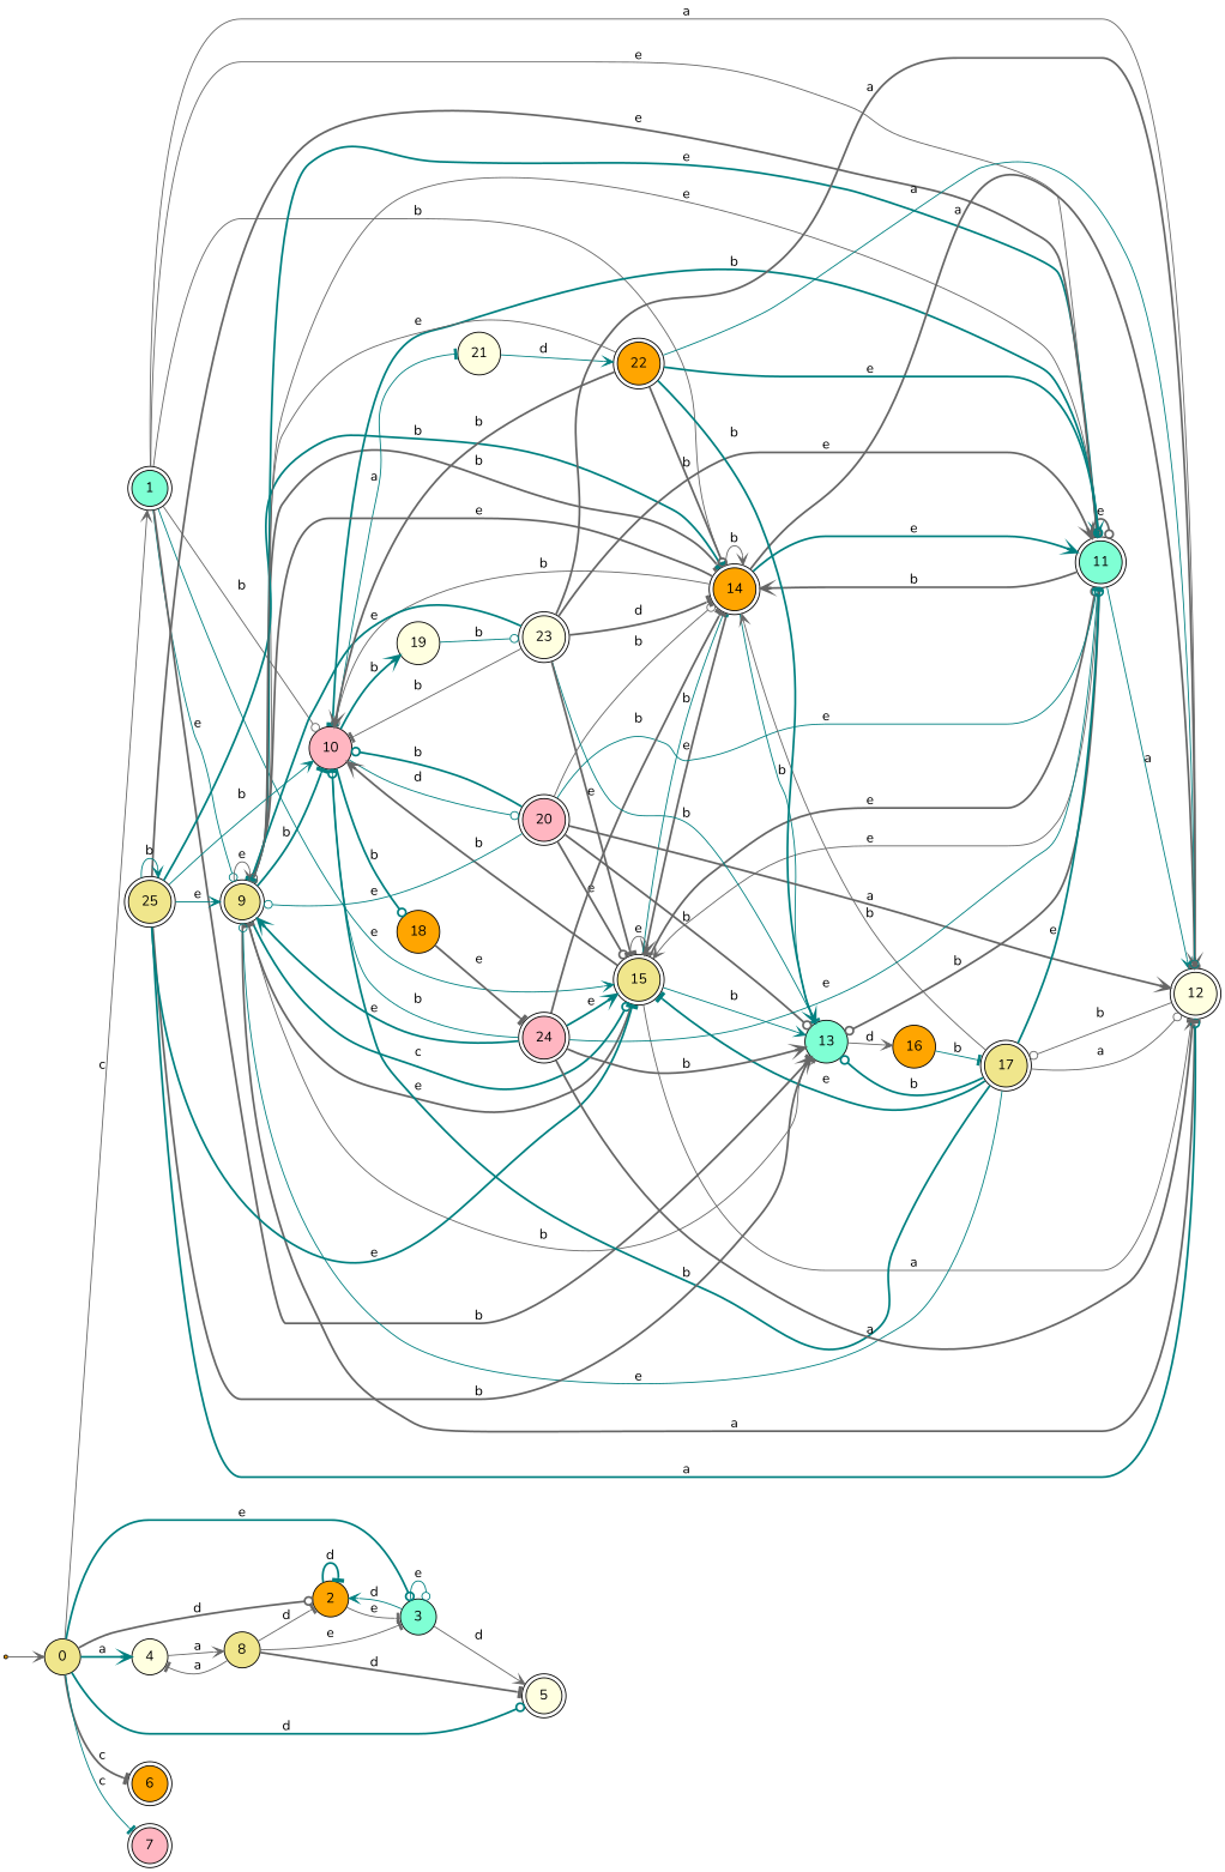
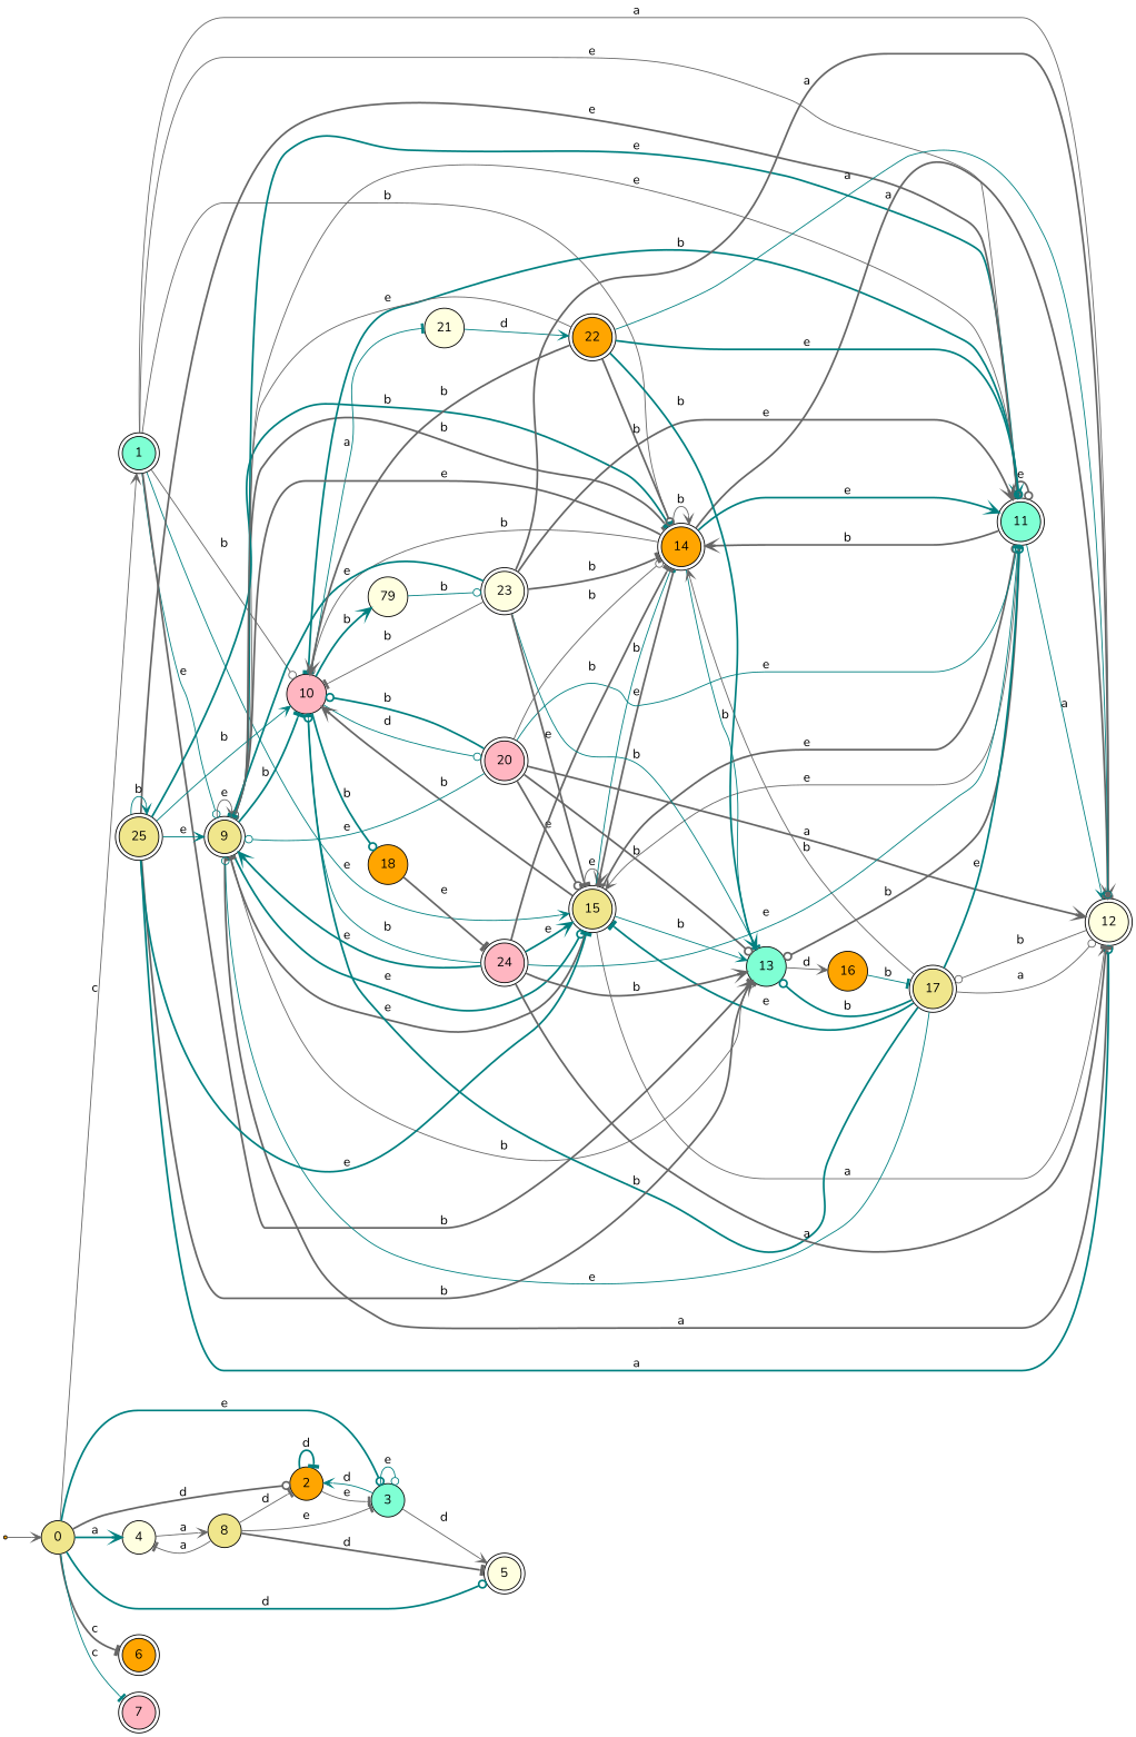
  digraph {
    fontname=Nunito
    rankdir=LR
    node [fillcolor=orange fontname=Nunito shape=doublecircle style=filled]
    edge [arrowhead=odot color=gray40 fontname=Nunito style=bold]
    dummy0 [shape=point]
    0 [fillcolor=khaki shape=circle]
    1 [fillcolor=aquamarine]
    2 [shape=circle]
    3 [fillcolor=aquamarine shape=circle]
    4 [fillcolor=lightyellow shape=circle]
    5 [fillcolor=lightyellow]
    6
    7 [fillcolor=lightpink]
    9 [fillcolor=khaki]
    10 [fillcolor=lightpink shape=circle]
    11 [fillcolor=aquamarine]
    12 [fillcolor=lightyellow]
    13 [fillcolor=aquamarine shape=circle]
    14
    15 [fillcolor=khaki]
    8 [fillcolor=khaki shape=circle]
    18 [shape=circle]
-   19 [fillcolor=lightyellow shape=circle]
+   19 [fillcolor=lightyellow shape=circle label=79]
    20 [fillcolor=lightpink]
    21 [fillcolor=lightyellow shape=circle]
    17 [fillcolor=khaki]
    16 [shape=circle]
    25 [fillcolor=khaki]
    24 [fillcolor=lightpink]
    23 [fillcolor=lightyellow]
    22
    dummy0 -> 0 [arrowhead=vee style=solid]
    0 -> 1 [arrowhead=vee label=c style=solid]
    0 -> 2 [label=d]
    0 -> 3 [color=teal label=e]
    0 -> 4 [arrowhead=vee color=teal label=a]
    0 -> 5 [color=teal label=d]
    0 -> 6 [arrowhead=tee label=c]
    0 -> 7 [arrowhead=tee color=teal label=c style=solid]
    1 -> 9 [color=teal label=e style=solid]
    1 -> 10 [label=b style=solid]
    1 -> 11 [arrowhead=tee label=e style=solid]
    1 -> 12 [label=a style=solid]
    1 -> 13 [arrowhead=vee label=b]
    1 -> 14 [label=b style=solid]
    1 -> 15 [arrowhead=vee color=teal label=e style=solid]
    2 -> 2 [arrowhead=tee color=teal label=d]
    2 -> 3 [arrowhead=tee label=e style=solid]
    3 -> 2 [arrowhead=vee color=teal label=d style=solid]
    3 -> 3 [color=teal label=e style=solid]
    3 -> 5 [arrowhead=vee label=d style=solid]
    4 -> 8 [arrowhead=vee label=a style=solid]
    9 -> 9 [arrowhead=vee label=e style=solid]
    9 -> 10 [arrowhead=tee color=teal label=b]
    9 -> 11 [arrowhead=vee color=teal label=e]
    9 -> 12 [arrowhead=tee label=a]
    9 -> 13 [label=b style=solid]
    9 -> 14 [arrowhead=tee label=b]
-   9 -> 15 [color=teal label=c]
+   9 -> 15 [color=teal label=e]
    10 -> 18 [color=teal label=b]
    10 -> 19 [arrowhead=vee color=teal label=b]
    10 -> 20 [color=teal label=d style=solid]
    10 -> 21 [arrowhead=tee color=teal label=a style=solid]
    11 -> 9 [label=e style=solid]
    11 -> 10 [arrowhead=tee color=teal label=b]
    11 -> 11 [label=e]
    11 -> 12 [arrowhead=vee color=teal label=a style=solid]
    11 -> 13 [label=b]
    11 -> 14 [arrowhead=vee label=b]
    11 -> 15 [arrowhead=vee label=e style=solid]
    12 -> 17 [label=b style=solid]
    13 -> 16 [arrowhead=vee label=d style=solid]
    14 -> 9 [arrowhead=tee label=e]
    14 -> 10 [label=b style=solid]
    14 -> 11 [arrowhead=vee color=teal label=e]
    14 -> 12 [arrowhead=tee label=a]
    14 -> 13 [arrowhead=tee color=teal label=b style=solid]
    14 -> 14 [arrowhead=vee label=b style=solid]
    14 -> 15 [arrowhead=vee label=e]
    15 -> 9 [arrowhead=tee label=e]
    15 -> 10 [arrowhead=vee label=b]
    15 -> 11 [label=e]
    15 -> 12 [arrowhead=vee label=a style=solid]
    15 -> 13 [arrowhead=vee color=teal label=b style=solid]
    15 -> 14 [arrowhead=tee color=teal label=b style=solid]
    15 -> 15 [arrowhead=tee label=e style=solid]
    8 -> 2 [arrowhead=tee label=d style=solid]
    8 -> 3 [arrowhead=tee label=e style=solid]
    8 -> 4 [arrowhead=tee label=a style=solid]
    8 -> 5 [arrowhead=tee label=d]
    18 -> 24 [arrowhead=tee label=e]
    19 -> 23 [color=teal label=b style=solid]
    20 -> 9 [color=teal label=e style=solid]
    20 -> 10 [color=teal label=b]
    20 -> 11 [color=teal label=e style=solid]
    20 -> 12 [arrowhead=vee label=a]
    20 -> 13 [label=b]
    20 -> 14 [label=b style=solid]
    20 -> 15 [label=e]
    21 -> 22 [arrowhead=vee color=teal label=d style=solid]
    17 -> 9 [color=teal label=e style=solid]
    17 -> 10 [color=teal label=b]
    17 -> 11 [color=teal label=e]
    17 -> 12 [label=a style=solid]
    17 -> 13 [color=teal label=b]
    17 -> 14 [arrowhead=vee label=b style=solid]
    17 -> 15 [arrowhead=tee color=teal label=e]
    16 -> 17 [arrowhead=tee color=teal label=b style=solid]
    25 -> 9 [arrowhead=vee color=teal label=e style=solid]
    25 -> 10 [arrowhead=vee color=teal label=b style=solid]
    25 -> 11 [label=e]
    25 -> 12 [color=teal label=a]
    25 -> 13 [arrowhead=tee label=b]
    25 -> 14 [arrowhead=tee color=teal label=b]
    25 -> 15 [arrowhead=tee color=teal label=e]
    25 -> 25 [arrowhead=vee color=teal label=b style=solid]
    24 -> 9 [arrowhead=vee color=teal label=e]
    24 -> 10 [arrowhead=tee color=teal label=b style=solid]
    24 -> 11 [arrowhead=tee color=teal label=e style=solid]
    24 -> 12 [arrowhead=tee label=a]
    24 -> 13 [arrowhead=vee label=b]
    24 -> 14 [arrowhead=tee label=b]
    24 -> 15 [arrowhead=vee color=teal label=e]
    23 -> 9 [arrowhead=tee color=teal label=e]
    23 -> 10 [arrowhead=tee label=b style=solid]
    23 -> 11 [arrowhead=vee label=e]
    23 -> 12 [arrowhead=vee label=a]
    23 -> 13 [arrowhead=vee color=teal label=b style=solid]
-   23 -> 14 [arrowhead=tee label=d]
+   23 -> 14 [arrowhead=tee label=b]
    23 -> 15 [arrowhead=tee label=e]
    22 -> 9 [label=e style=solid]
    22 -> 10 [arrowhead=vee label=b]
    22 -> 11 [color=teal label=e]
    22 -> 12 [color=teal label=a style=solid]
    22 -> 13 [arrowhead=vee color=teal label=b]
    22 -> 14 [label=b]
  }
